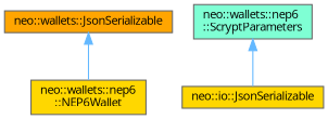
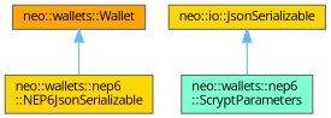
  digraph {
    fontname="Open Sans"
    node [color=gray40 fillcolor=gold fontname="Open Sans" fontsize=10 shape=box style=filled]
    edge [color=steelblue1 dir=back fontname="Open Sans" fontsize=10 labelfontname=Helvetica labelfontsize=10 style=solid]
-   n1 [fontcolor=black height=0.2 label="neo::wallets::nep6\l::NEP6Wallet" width=0.4]
-   n2 [fillcolor=orange height=0.2 label="neo::wallets::JsonSerializable" width=0.4]
+   n1 [fontcolor=black height=0.2 label="neo::wallets::nep6\l::NEP6JsonSerializable" width=0.4]
+   n2 [fillcolor=orange height=0.2 label="neo::wallets::Wallet" width=0.4]
    n3 [height=0.2 label="neo::io::JsonSerializable" width=0.4]
    n4 [fillcolor=aquamarine height=0.2 label="neo::wallets::nep6\l::ScryptParameters" width=0.4]
    n2 -> n1
-   n4 -> n3
+   n3 -> n4
  }
